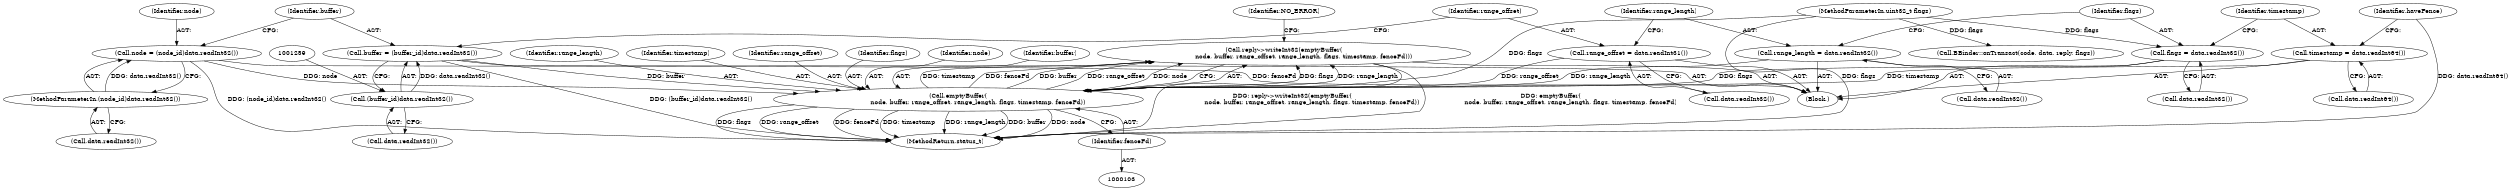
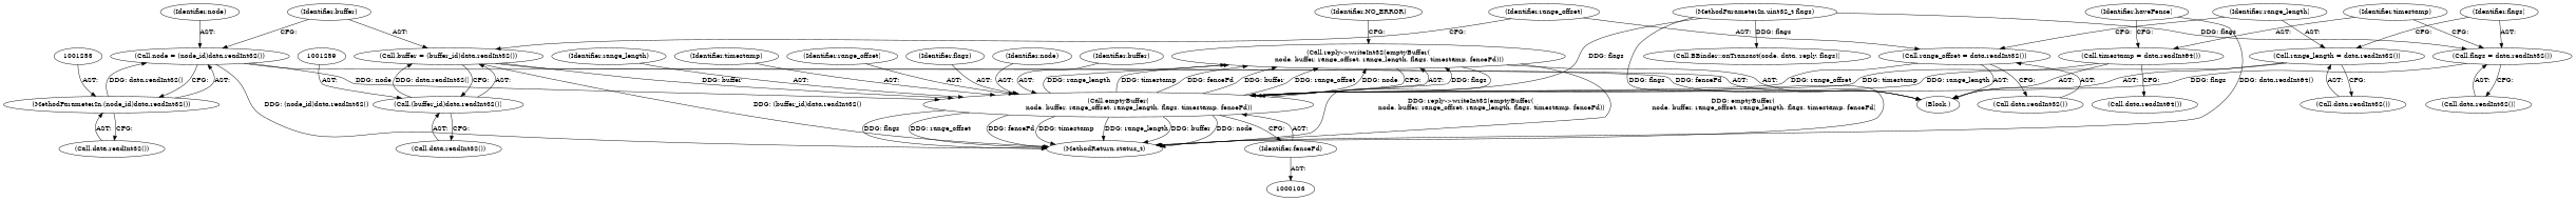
  digraph {
    n1 [label="(Call,reply->writeInt32(emptyBuffer(\n                    node, buffer, range_offset, range_length, flags, timestamp, fenceFd)))"]
    n2 [label="(Call,emptyBuffer(\n                    node, buffer, range_offset, range_length, flags, timestamp, fenceFd))"]
    n3 [label="(MethodReturn,status_t)"]
    n4 [label="(Block,)"]
    n5 [label="(Identifier,fenceFd)"]
    1000103
    n7 [label="(Call,node = (node_id)data.readInt32())"]
    n8 [label="(MethodParameterIn,(node_id)data.readInt32())"]
    n9 [label="(Call,data.readInt32())"]
    n10 [label="(Call,buffer = (buffer_id)data.readInt32())"]
    n11 [label="(Call,(buffer_id)data.readInt32())"]
    n12 [label="(Call,data.readInt32())"]
-   n13 [label="(Call,range_offset = data.readInt31())"]
+   n13 [label="(Call,range_offset = data.readInt32())"]
    n14 [label="(Call,data.readInt32())"]
    n15 [label="(Call,range_length = data.readInt32())"]
    n16 [label="(Call,data.readInt32())"]
    n17 [label="(Call,flags = data.readInt32())"]
    n18 [label="(Call,data.readInt32())"]
    n19 [label="(MethodParameterIn,uint32_t flags)"]
    n20 [label="(Call,BBinder::onTransact(code, data, reply, flags))"]
    n21 [label="(Call,timestamp = data.readInt64())"]
    n22 [label="(Call,data.readInt64())"]
    n23 [label="(Identifier,range_length)"]
    n24 [label="(Identifier,node)"]
    n25 [label="(Identifier,timestamp)"]
    n26 [label="(Identifier,range_offset)"]
    n27 [label="(Identifier,flags)"]
    n28 [label="(Identifier,range_offset)"]
    n29 [label="(Identifier,flags)"]
    n30 [label="(Identifier,node)"]
    n31 [label="(Identifier,haveFence)"]
    n32 [label="(Identifier,range_length)"]
    n33 [label="(Identifier,buffer)"]
    n34 [label="(Identifier,buffer)"]
    n35 [label="(Identifier,timestamp)"]
    n36 [label="(Identifier,NO_ERROR)"]
+   1001253
    1001259
    n1 -> n2 [label="CFG: "]
    n1 -> n3 [label="DDG: reply->writeInt32(emptyBuffer(\n                    node, buffer, range_offset, range_length, flags, timestamp, fenceFd))"]
    n1 -> n3 [label="DDG: emptyBuffer(\n                    node, buffer, range_offset, range_length, flags, timestamp, fenceFd)"]
    n1 -> n4 [label="AST: "]
    n2 -> n1 [label="AST: "]
    n2 -> n1 [label="DDG: flags"]
    n2 -> n1 [label="DDG: range_length"]
    n2 -> n1 [label="DDG: timestamp"]
    n2 -> n1 [label="DDG: fenceFd"]
    n2 -> n1 [label="DDG: buffer"]
    n2 -> n1 [label="DDG: range_offset"]
    n2 -> n1 [label="DDG: node"]
    n2 -> n3 [label="DDG: timestamp"]
    n2 -> n3 [label="DDG: range_length"]
    n2 -> n3 [label="DDG: buffer"]
    n2 -> n3 [label="DDG: node"]
    n2 -> n3 [label="DDG: flags"]
    n2 -> n3 [label="DDG: range_offset"]
    n2 -> n3 [label="DDG: fenceFd"]
    n2 -> n5 [label="CFG: "]
    n5 -> n2 [label="AST: "]
    n5 -> 1000103 [label="AST: "]
    n7 -> n2 [label="DDG: node"]
    n7 -> n3 [label="DDG: (node_id)data.readInt32()"]
    n7 -> n4 [label="DDG: fenceFd"]
    n7 -> n8 [label="CFG: "]
    n8 -> n7 [label="AST: "]
    n8 -> n7 [label="DDG: data.readInt32()"]
    n8 -> n9 [label="CFG: "]
    n9 -> n8 [label="AST: "]
    n10 -> n2 [label="DDG: buffer"]
    n10 -> n3 [label="DDG: (buffer_id)data.readInt32()"]
    n10 -> n4 [label="AST: "]
    n10 -> n11 [label="CFG: "]
    n11 -> n10 [label="AST: "]
    n11 -> n10 [label="DDG: data.readInt32()"]
    n11 -> n12 [label="CFG: "]
    n12 -> n11 [label="AST: "]
    n13 -> n2 [label="DDG: range_offset"]
    n13 -> n4 [label="AST: "]
    n13 -> n14 [label="CFG: "]
    n14 -> n13 [label="AST: "]
    n15 -> n2 [label="DDG: range_length"]
    n15 -> n4 [label="AST: "]
    n15 -> n16 [label="CFG: "]
    n16 -> n15 [label="AST: "]
    n17 -> n2 [label="DDG: flags"]
-   n17 -> n4 [label="AST: "]
    n17 -> n18 [label="CFG: "]
    n18 -> n17 [label="AST: "]
    n19 -> n2 [label="DDG: flags"]
    n19 -> n3 [label="DDG: flags"]
    n19 -> n17 [label="DDG: flags"]
    n19 -> n20 [label="DDG: flags"]
    n21 -> n2 [label="DDG: timestamp"]
    n21 -> n4 [label="AST: "]
    n21 -> n22 [label="CFG: "]
-   n22 -> n21 [label="AST: "]
    n23 -> n2 [label="AST: "]
    n24 -> n7 [label="AST: "]
    n25 -> n2 [label="AST: "]
    n26 -> n10 [label="CFG: "]
    n26 -> n13 [label="AST: "]
    n27 -> n15 [label="CFG: "]
    n27 -> n17 [label="AST: "]
    n28 -> n2 [label="AST: "]
    n29 -> n2 [label="AST: "]
    n30 -> n2 [label="AST: "]
    n31 -> n3 [label="DDG: data.readInt64()"]
    n31 -> n21 [label="CFG: "]
    n32 -> n13 [label="CFG: "]
    n32 -> n15 [label="AST: "]
    n33 -> n2 [label="AST: "]
    n34 -> n7 [label="CFG: "]
    n34 -> n10 [label="AST: "]
    n35 -> n17 [label="CFG: "]
    n35 -> n21 [label="AST: "]
    n36 -> n1 [label="CFG: "]
+   1001253 -> n8 [label="AST: "]
    1001259 -> n11 [label="AST: "]
  }
